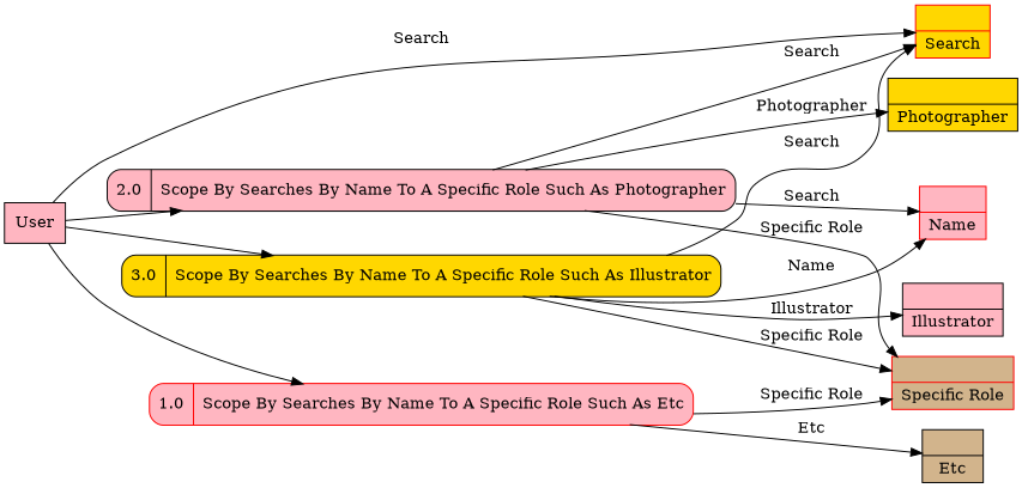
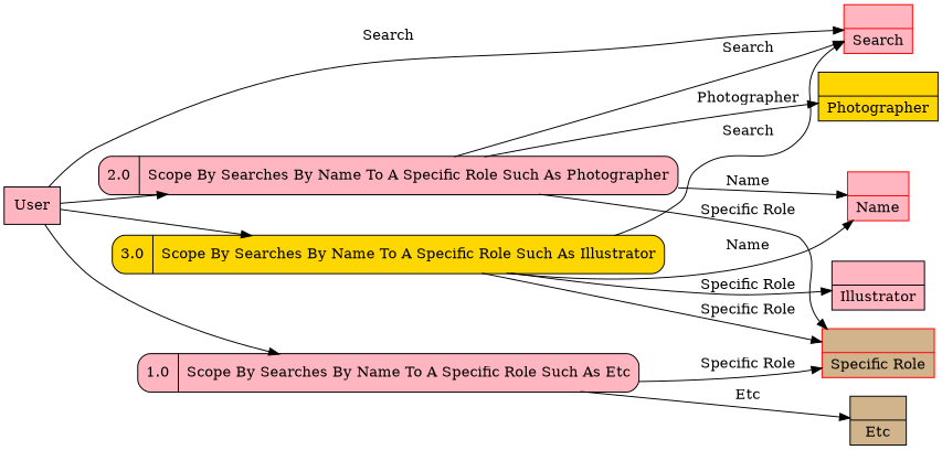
  digraph {
    rankdir=LR
    node [fillcolor=lightpink shape=record style=filled]
    n1 [color=red label="<f0>  |<f1> Name "]
-   n2 [color=red fillcolor=gold label="<f0>  |<f1> Search "]
+   n2 [color=red label="<f0>  |<f1> Search "]
    n3 [fillcolor=tan label="<f0>  |<f1> Etc "]
    n4 [fillcolor=gold label="<f0>  |<f1> Photographer "]
    n5 [color=red fillcolor=tan label="<f0>  |<f1> Specific Role "]
    n6 [label="<f0>  |<f1> Illustrator "]
    n7 [label=User shape=box]
-   n8 [label="{<f0> 1.0|<f1> Scope By Searches By Name To A Specific Role Such As Etc }" shape=Mrecord color=red]
+   n8 [label="{<f0> 1.0|<f1> Scope By Searches By Name To A Specific Role Such As Etc }" shape=Mrecord]
    n9 [label="{<f0> 2.0|<f1> Scope By Searches By Name To A Specific Role Such As Photographer }" shape=Mrecord]
    n10 [fillcolor=gold label="{<f0> 3.0|<f1> Scope By Searches By Name To A Specific Role Such As Illustrator }" shape=Mrecord]
    n7 -> n2 [label=Search]
    n7 -> n8
    n7 -> n9
    n7 -> n10
    n8 -> n3 [label=Etc]
    n8 -> n5 [label="Specific Role"]
-   n9 -> n1 [label=Search]
+   n9 -> n1 [label=Name]
    n9 -> n2 [label=Search]
    n9 -> n4 [label=Photographer]
    n9 -> n5 [label="Specific Role"]
    n10 -> n1 [label=Name]
    n10 -> n2 [label=Search]
    n10 -> n5 [label="Specific Role"]
-   n10 -> n6 [label=Illustrator]
+   n10 -> n6 [label="Specific Role"]
  }
